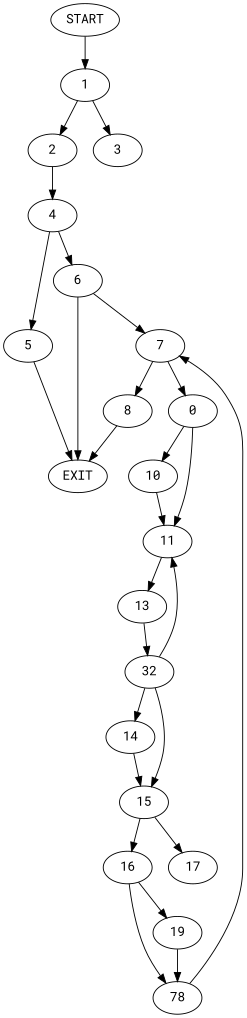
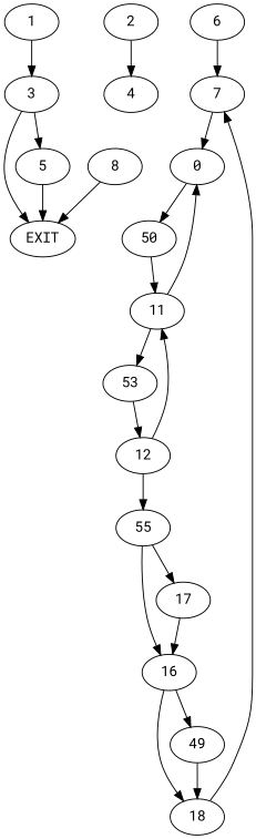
  digraph {
    fontname="Roboto Mono"
    node [fontname="Roboto Mono"]
    edge [fontname="Roboto Mono"]
-   n1 [label=START]
    1
    2
    3
    n5 [label=EXIT]
    4
    5
    6
    7
    8
    n11 [label=0]
-   10
+   10 [label=50]
    11
-   13
-   12 [label=32]
-   14
-   15
+   13 [label=53]
+   12
+   15 [label=55]
    16
    17
-   18 [label=78]
-   19
-   n1 -> 1
-   1 -> 2
+   18
+   19 [label=49]
    1 -> 3
    2 -> 4
-   6 -> n5
-   4 -> 5
-   4 -> 6
+   3 -> n5
+   3 -> 5
    5 -> n5
    6 -> 7
-   7 -> 8
    7 -> n11
    8 -> n5
    n11 -> 10
-   n11 -> 11
+   11 -> n11
    10 -> 11
    11 -> 13
    13 -> 12
    12 -> 11
-   12 -> 14
    12 -> 15
-   14 -> 15
    15 -> 16
    15 -> 17
    16 -> 18
    16 -> 19
+   17 -> 16
    18 -> 7
    19 -> 18
  }
